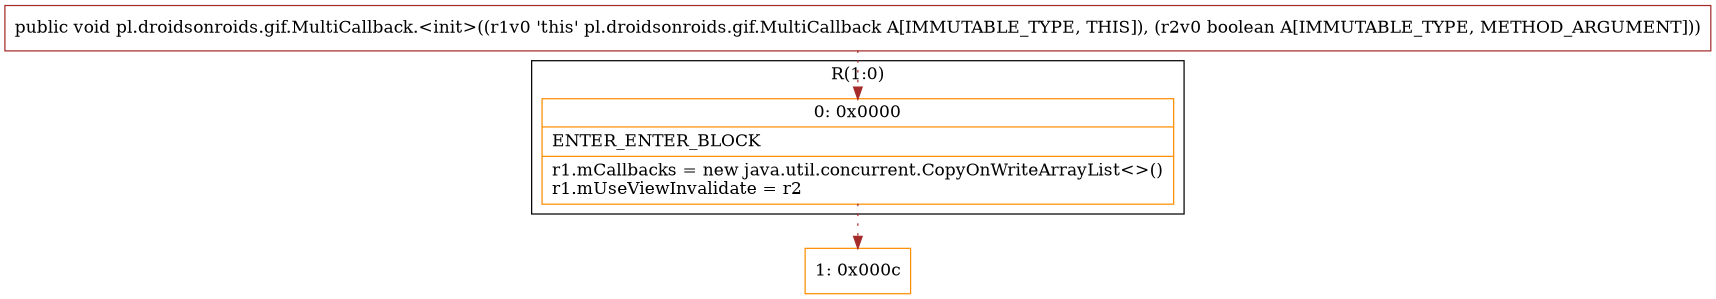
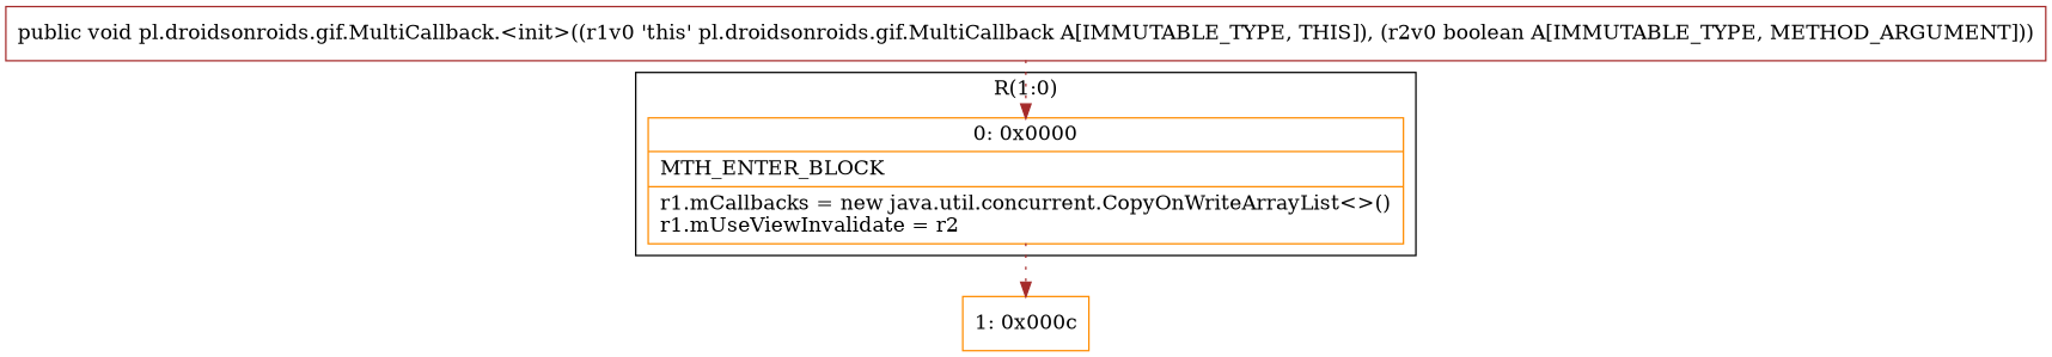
  digraph {
    node [color=darkorange shape=record]
    edge [color=brown style=dotted]
-   n1 [label="{0\:\ 0x0000|ENTER_ENTER_BLOCK\l|r1.mCallbacks = new java.util.concurrent.CopyOnWriteArrayList\<\>()\lr1.mUseViewInvalidate = r2\l}"]
+   n1 [label="{0\:\ 0x0000|MTH_ENTER_BLOCK\l|r1.mCallbacks = new java.util.concurrent.CopyOnWriteArrayList\<\>()\lr1.mUseViewInvalidate = r2\l}"]
    n2 [label="{1\:\ 0x000c}"]
    n3 [label="{public void pl.droidsonroids.gif.MultiCallback.\<init\>((r1v0 'this' pl.droidsonroids.gif.MultiCallback A[IMMUTABLE_TYPE, THIS]), (r2v0 boolean A[IMMUTABLE_TYPE, METHOD_ARGUMENT])) }" color=brown]
    subgraph cluster_1 {
      label="R(1:0)"
      n1
    }
    n1 -> n2
    n3 -> n1
  }
